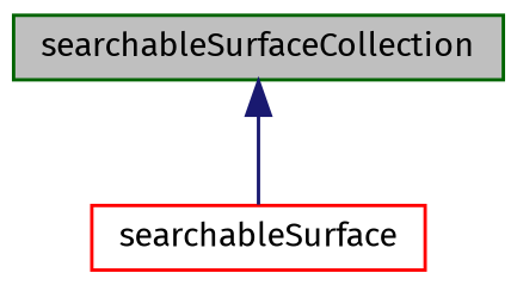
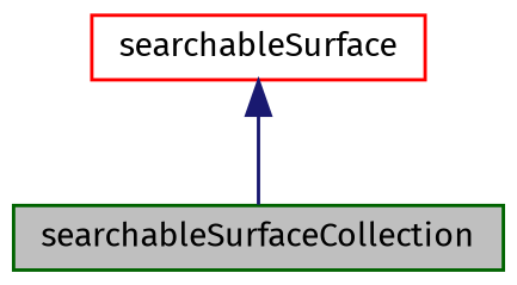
  digraph {
    fontname="Fira Sans"
    node [fontname="Fira Sans" fontsize=10 shape=record]
    n1 [color=darkgreen fillcolor=grey75 fontcolor=black height=0.2 label=searchableSurfaceCollection style=filled width=0.4]
    n2 [color=red height=0.2 label=searchableSurface width=0.4]
-   n1 -> n2 [color=midnightblue dir=back fontname="Fira Sans" fontsize=10 labelfontname=Helvetica labelfontsize=10 style=solid]
+   n2 -> n1 [color=midnightblue dir=back fontname="Fira Sans" fontsize=10 labelfontname=Helvetica labelfontsize=10 style=solid]
  }
